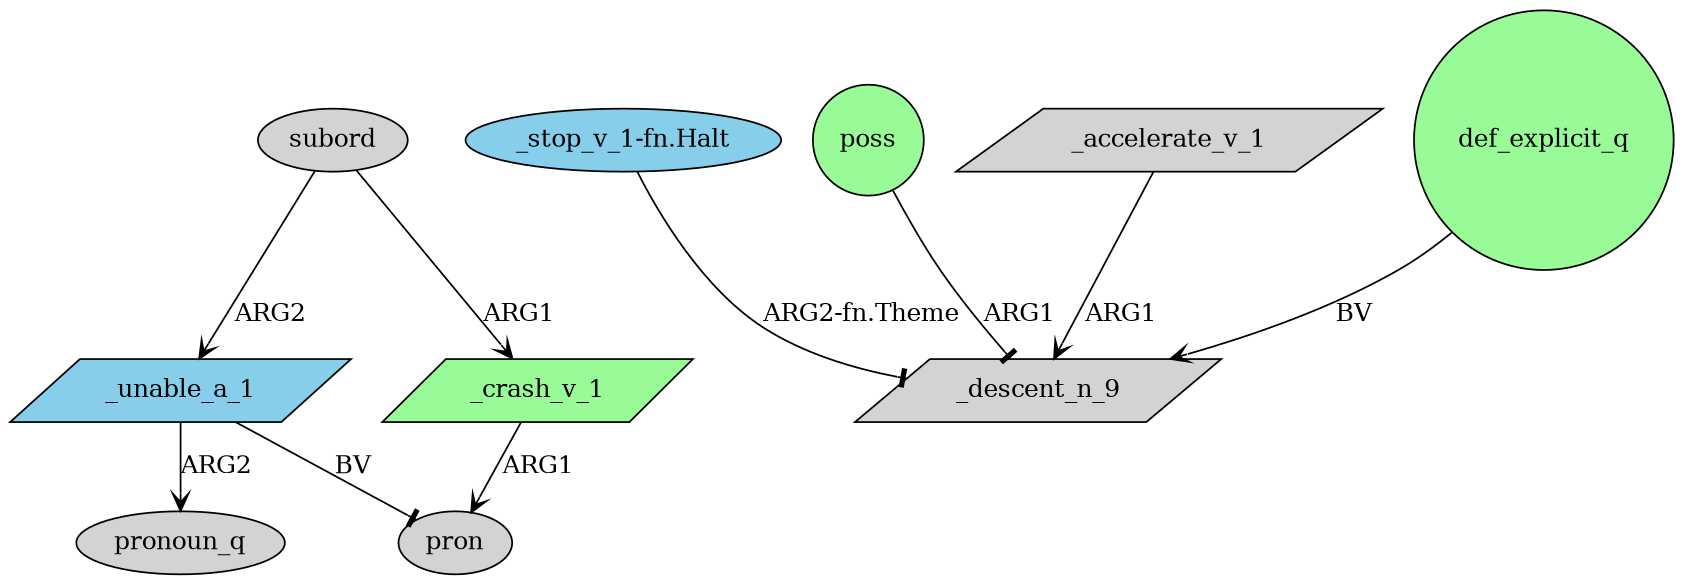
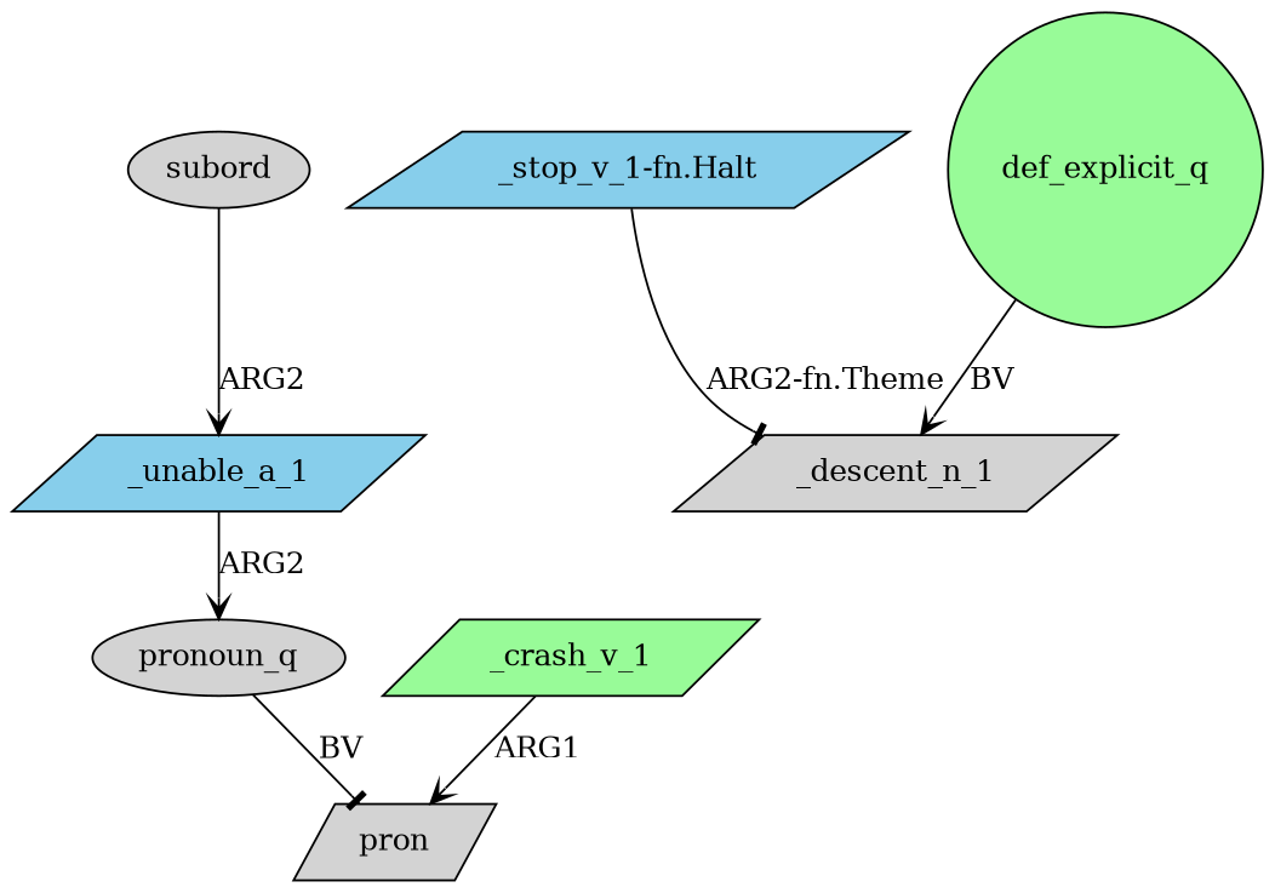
  digraph {
    node [fillcolor=lightgrey shape=parallelogram style=filled]
    edge [arrowhead=vee]
    subord [shape=ellipse]
    _unable_a_1 [fillcolor=skyblue]
    _crash_v_1 [fillcolor=palegreen]
    pronoun_q [shape=ellipse]
-   pron [shape=ellipse]
-   "_stop_v_1-fn.Halt" [fillcolor=skyblue shape=ellipse]
-   _descent_n_1 [label=_descent_n_9]
-   poss [fillcolor=palegreen shape=circle]
-   _accelerate_v_1
+   pron
+   "_stop_v_1-fn.Halt" [fillcolor=skyblue]
+   _descent_n_1
    def_explicit_q [fillcolor=palegreen shape=circle]
    subord -> _unable_a_1 [label=ARG2]
-   subord -> _crash_v_1 [label=ARG1]
    _unable_a_1 -> pronoun_q [label=ARG2]
    _crash_v_1 -> pron [label=ARG1]
-   _unable_a_1 -> pron [arrowhead=tee label=BV]
+   pronoun_q -> pron [arrowhead=tee label=BV]
    "_stop_v_1-fn.Halt" -> _descent_n_1 [arrowhead=tee label="ARG2-fn.Theme"]
-   poss -> _descent_n_1 [arrowhead=tee label=ARG1]
-   _accelerate_v_1 -> _descent_n_1 [label=ARG1]
    def_explicit_q -> _descent_n_1 [label=BV]
  }
